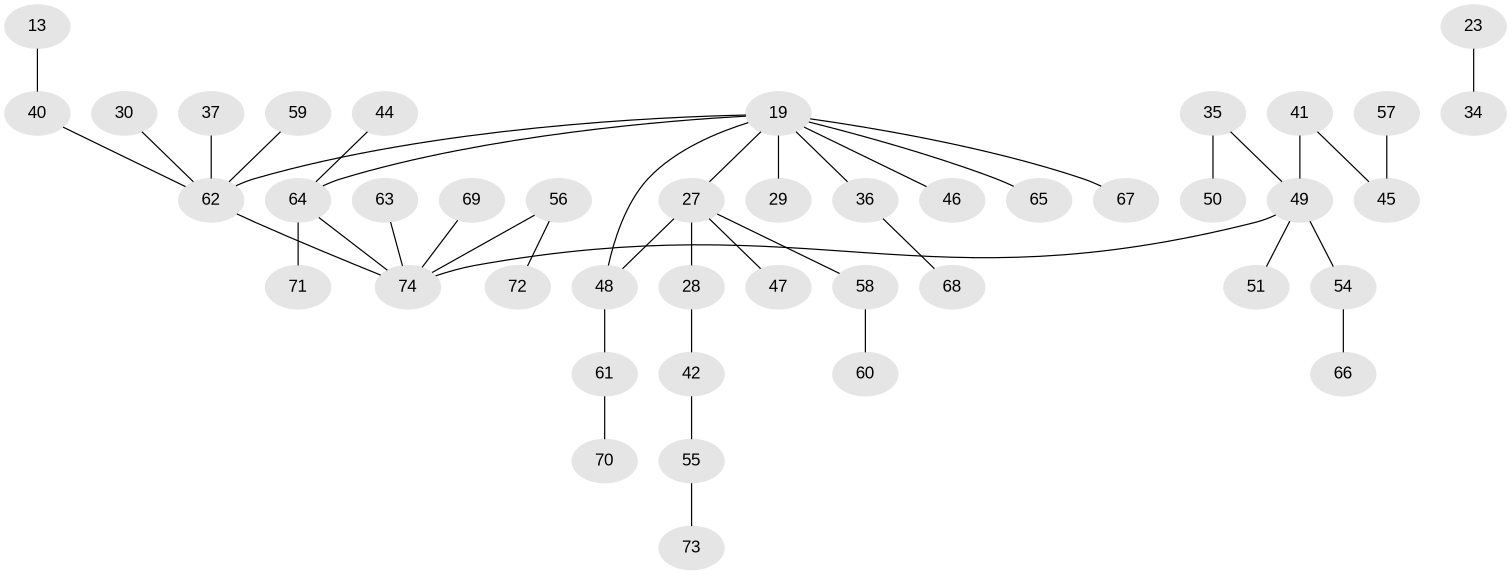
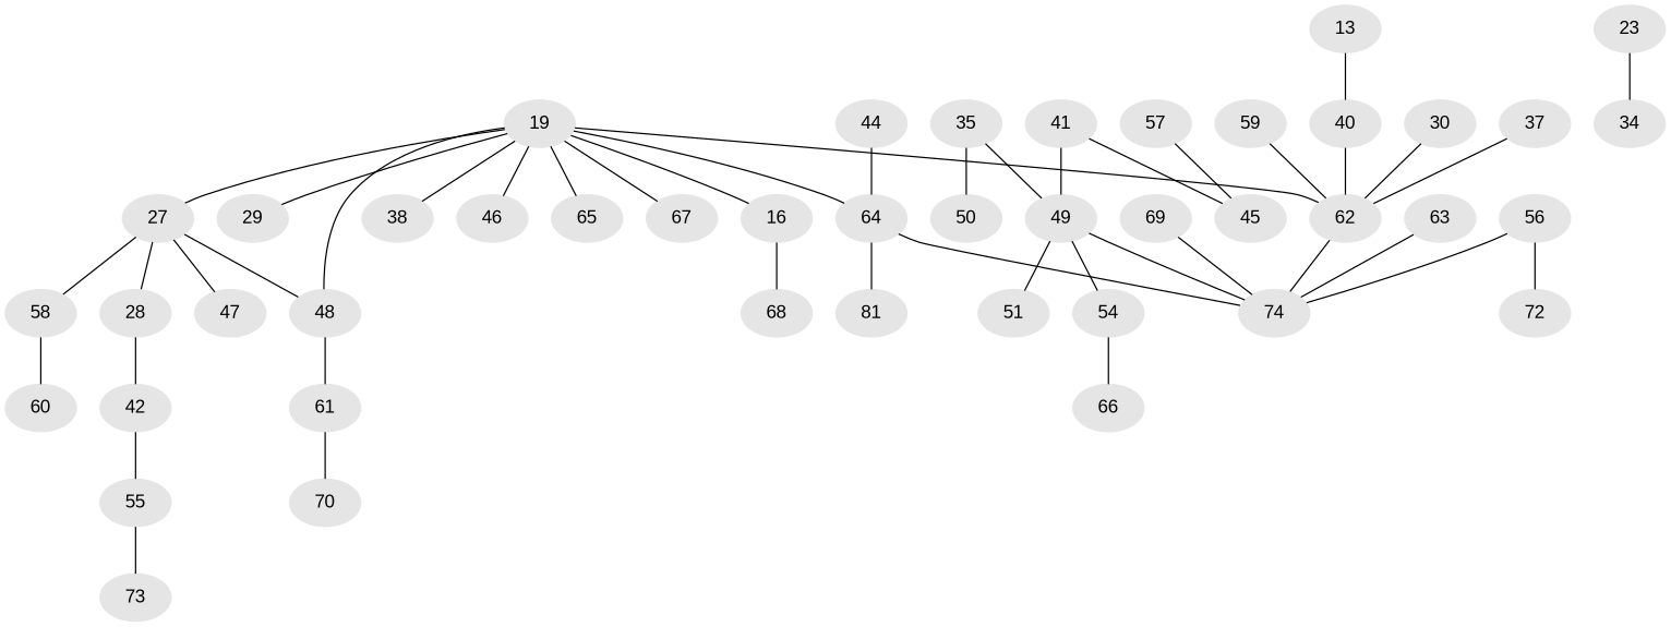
  graph {
    fontname="Liberation Sans"
    node [color=gray90 fontname="Liberation Sans" style=filled]
    edge [fontname="Liberation Sans"]
    40 [super="+5+6"]
    62 [super="+2+21"]
    13
    19 [super="+14+15"]
    27 [super="+7+25"]
    29
-   36
+   36 [label=16]
+   38
    46
    64 [super="+39+16+10+31"]
    65
    67
    48
    23
    34
    28
    47
    58
    68
    74 [super="+26+53"]
-   71
+   71 [label=81]
    42
    61
    60
    55
    30
    49 [super="+20+24+33"]
    51
    54
    35
    50
    37
    41
    45
    73
    44
    70
    66
    56
    72
    57
    59
    63
    69
    40 -- 62
    62 -- 74
    13 -- 40
    19 -- 62
    19 -- 27
    19 -- 29
    19 -- 36
+   19 -- 38
    19 -- 46
    19 -- 64
    19 -- 65
    19 -- 67
    19 -- 48
    27 -- 48
    27 -- 28
    27 -- 47
    27 -- 58
    36 -- 68
    64 -- 74
    64 -- 71
    48 -- 61
    23 -- 34
    28 -- 42
    58 -- 60
    42 -- 55
    61 -- 70
    55 -- 73
    30 -- 62
    49 -- 74
    49 -- 51
    49 -- 54
    54 -- 66
    35 -- 49
    35 -- 50
    37 -- 62
    41 -- 49
    41 -- 45
    44 -- 64
    56 -- 74
    56 -- 72
    57 -- 45
    59 -- 62
    63 -- 74
    69 -- 74
  }
